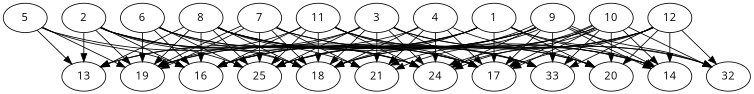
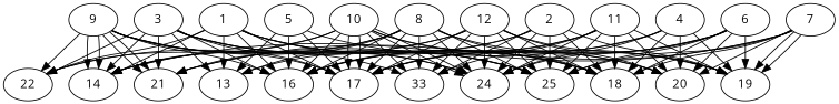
  digraph {
    fontname="Open Sans"
    node [alpha=0.02 fontname="Open Sans"]
    edge [fontname="Open Sans"]
    1 [expect_size=48504832]
    13 [alpha=0.15 expect_size=21468160]
    14 [alpha=0.12 expect_size=27302912]
    16 [alpha=0.06 expect_size=28980224]
    17 [alpha=0.17 expect_size=18923520]
    18 [alpha=0.13 expect_size=28600320]
    20 [alpha=0.19 expect_size=32321536]
-   22 [alpha=0.14 expect_size=33928192 label=32]
+   22 [alpha=0.14 expect_size=33928192]
    25 [alpha=0.16 expect_size=6868992]
    2 [expect_size=8883200]
    19 [alpha=0.01 expect_size=46452736]
    n12 [alpha=0.16 expect_size=38041600 label=33]
    24 [alpha=0.10 expect_size=26716160]
    3 [expect_size=16009216]
    21 [alpha=0.16 expect_size=19228672]
    4 [alpha=0.14 expect_size=30877696]
    5 [alpha=0.07 expect_size=35297280]
    6 [alpha=0.16 expect_size=28679168]
    7 [alpha=0.04 expect_size=35542016]
    8 [alpha=0.08 expect_size=44715008]
    9 [alpha=0.14 expect_size=42878976]
    10 [alpha=0.14 expect_size=27524096]
    11 [alpha=0.06 expect_size=12388352]
    12 [expect_size=17442816]
    1 -> 13
    1 -> 14
    1 -> 16
    1 -> 17
    1 -> 18
    1 -> 20
    1 -> 22
    1 -> 25
    2 -> 13
    2 -> 16
    2 -> 18
    2 -> 25
    2 -> 19
    2 -> n12
    2 -> 24
    3 -> 13
    3 -> 14
    3 -> 16
    3 -> 17
    3 -> 18
    3 -> 22
    3 -> 25
    3 -> 24
    3 -> 21
    4 -> 17
    4 -> 18
    4 -> 20
    4 -> 19
    4 -> 24
    4 -> 21
    5 -> 13
    5 -> 16
    5 -> 17
    5 -> 19
    6 -> 16
    6 -> 17
    6 -> 18
+   6 -> 20
    6 -> 25
    6 -> 19
    6 -> 24
    7 -> 14
    7 -> 18
    7 -> 20
    7 -> 25
    7 -> 19
    7 -> 19
    7 -> 21
    8 -> 13
    8 -> 14
    8 -> 16
    8 -> 17
    8 -> 18
    8 -> 25
    8 -> 19
    8 -> n12
    8 -> 24
    8 -> 21
    9 -> 14
    9 -> 14
    9 -> 16
    9 -> 17
    9 -> 22
    9 -> 25
-   9 -> 19
+   12 -> 19
    9 -> n12
    9 -> 24
    9 -> 21
    9 -> 21
    10 -> 14
    10 -> 16
    10 -> 17
    10 -> 17
    10 -> 18
    10 -> 20
    10 -> 22
    10 -> n12
    10 -> 24
    10 -> 24
    11 -> 16
    11 -> 17
    11 -> 18
    11 -> 20
    11 -> 25
    11 -> 19
    11 -> n12
    11 -> 24
    12 -> 14
    12 -> 17
    12 -> 18
    12 -> 20
    12 -> 22
    12 -> 25
    12 -> n12
    12 -> 24
  }
